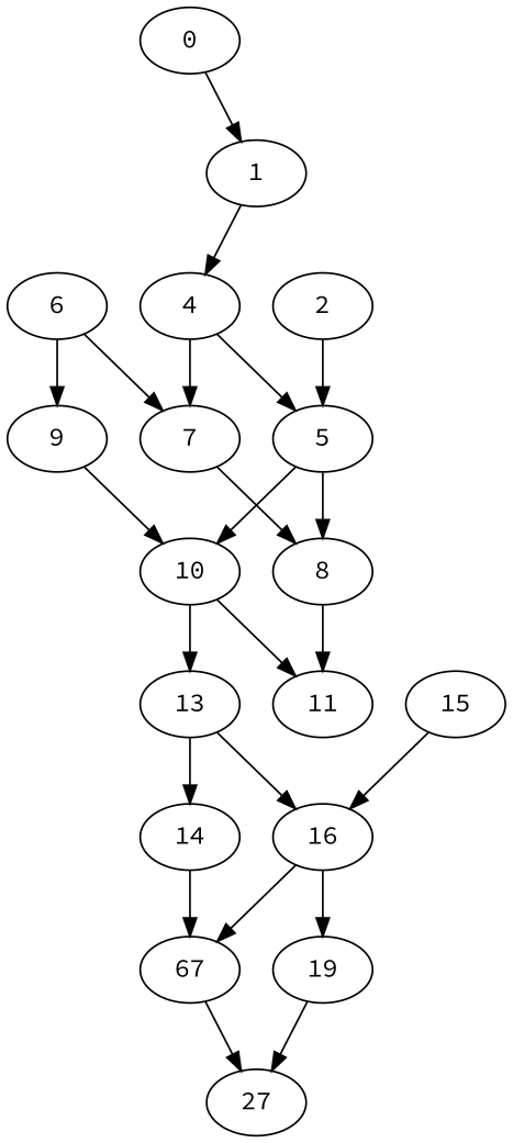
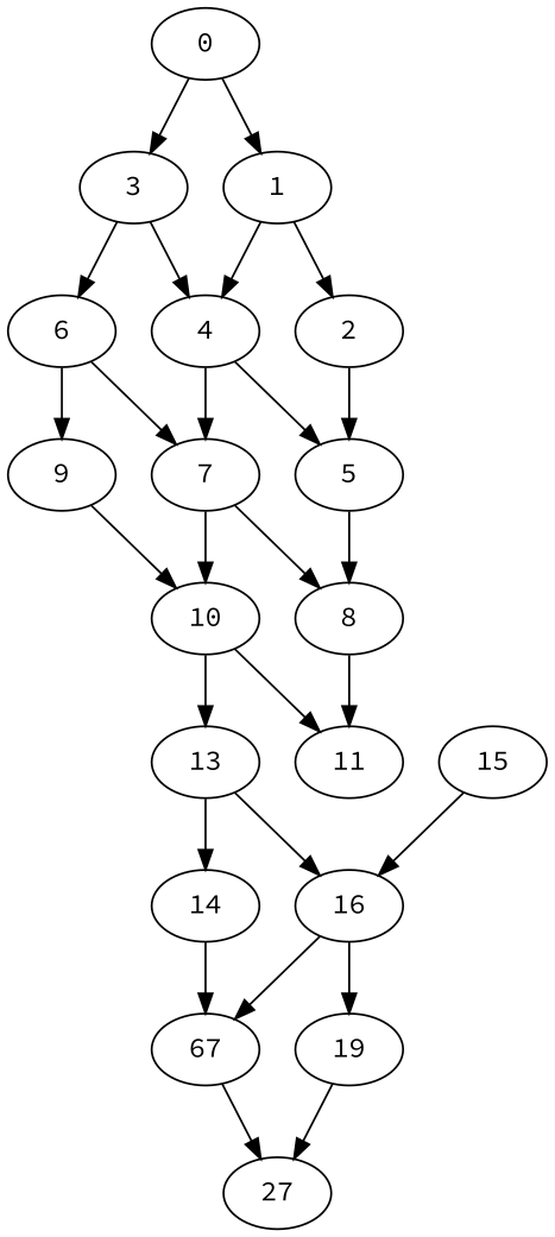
  digraph {
    "Duplicate states"=0
    GraphType=Pipeline
    "Max states in OPEN"=0
    Modes="120000ms; topo-ordered tasks, ; Pruning: task equivalence, fixed order ready list, ; F-value: ; Optimisation: best schedule length (SL) optimisation on equal, "
    NumberOfTasks=21
    "Pruned using list schedule length"=497439
    "States removed from OPEN"=0
    TargetSystem="Homogeneous-16"
    "Time to schedule (ms)"=929
    "Total idle time"=243
    "Total schedule length"=108
    "Total sequential time"=200
    "Total states created"=629501
    fontname="Source Code Pro"
    node ["Finish time"=23 Processor=2 "Start time"=23 Weight=13 fontname="Source Code Pro"]
    edge [Weight=8 fontname="Source Code Pro"]
    0 ["Finish time"=15 Processor=0 "Start time"=0 Weight=15]
    1 [Processor=0 "Start time"=15 Weight=8]
+   3 [Processor=1 "Start time"=17 Weight=6]
    2 ["Finish time"=39 Processor=0 Weight=16]
    4 ["Finish time"=40 "Start time"=29 Weight=11]
    6 ["Finish time"=26 Processor=1 Weight=3]
    5 ["Finish time"=55 Processor=0 "Start time"=42]
    7 ["Finish time"=45 "Start time"=40 Weight=5]
    9 ["Finish time"=41 Processor=1 "Start time"=26 Weight=15]
    8 ["Finish time"=65 Processor=4 "Start time"=62 Weight=3]
    10 ["Finish time"=61 "Start time"=48]
    11 ["Finish time"=81 Processor=4 "Start time"=68]
    13 ["Finish time"=71 "Start time"=61 Weight=10]
    14 ["Finish time"=87 Processor=4 "Start time"=81 Weight=6]
    16 ["Finish time"=82 "Start time"=74 Weight=8]
    15 ["Finish time"=65 Processor=3 "Start time"=52]
    n17 ["Finish time"=102 Processor=4 "Start time"=87 Weight=15 label=67]
    19 ["Finish time"=92 Processor=5 "Start time"=89 Weight=3]
    n19 ["Finish time"=108 Processor=4 "Start time"=102 Weight=6 label=27]
    0 -> 1 [Weight=9]
+   0 -> 3 [Weight=2]
+   1 -> 2
    1 -> 4 [Weight=3]
+   3 -> 4 [Weight=6]
+   3 -> 6
    2 -> 5 [Weight=6]
    4 -> 5 [Weight=2]
    4 -> 7 [Weight=4]
    6 -> 7 [Weight=6]
    6 -> 9 [Weight=4]
    5 -> 8 [Weight=7]
    7 -> 8
-   5 -> 10 [Weight=4]
+   7 -> 10 [Weight=4]
    9 -> 10 [Weight=7]
    8 -> 11 [Weight=7]
    10 -> 11 [Weight=7]
    10 -> 13
    13 -> 14 [Weight=2]
    13 -> 16 [Weight=9]
    14 -> n17
    16 -> n17 [Weight=2]
    16 -> 19 [Weight=7]
    15 -> 16 [Weight=9]
    n17 -> n19 [Weight=6]
    19 -> n19 [Weight=10]
  }
